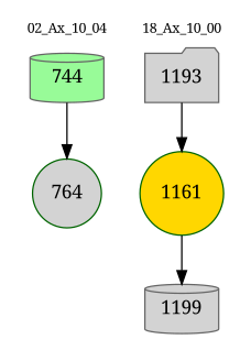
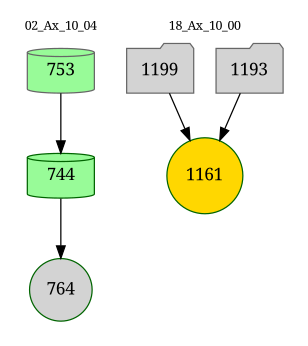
  digraph {
    fontname="Noto Serif"
    node [color=gray40 fillcolor=lightgrey fontname="Noto Serif" shape=cylinder style=filled]
    edge [color=black fontname="Noto Serif"]
-   n2 [fillcolor=palegreen label=744]
+   n1 [fillcolor=palegreen label=753]
+   n2 [color=darkgreen fillcolor=palegreen label=744]
    n3 [color=darkgreen label=764 shape=circle]
    n4 [label=1193 shape=folder]
    n5 [color=darkgreen fillcolor=gold label=1161 shape=circle]
-   n6 [label=1199]
+   n6 [label=1199 shape=folder]
    subgraph cluster_1 {
      color=white
      fontsize=10
      label="02_Ax_10_04"
+     n1
      n2
      n3
    }
    subgraph cluster_2 {
      color=white
      fontsize=10
      label="18_Ax_10_00"
      n4
      n5
      n6
    }
+   n1 -> n2
    n2 -> n3
    n4 -> n5
-   n5 -> n6
+   n6 -> n5
  }
